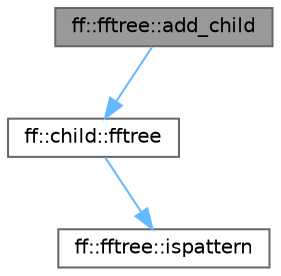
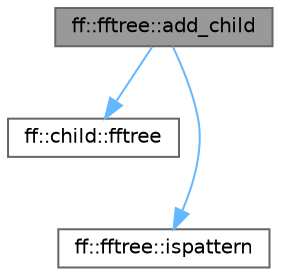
  digraph {
    rankdir=TB
    node [color=grey40 fillcolor=white fontname=Helvetica fontsize=10 shape=box style=filled]
    edge [color=steelblue1 fontname=Helvetica fontsize=10 labelfontname=Helvetica labelfontsize=10 style=solid]
    n1 [color=gray40 fillcolor=grey60 fontcolor=black height=0.2 label="ff::fftree::add_child" width=0.4]
    n2 [height=0.2 label="ff::child::fftree" width=0.4]
    n3 [height=0.2 label="ff::fftree::ispattern" width=0.4]
    n1 -> n2
-   n2 -> n3
+   n1 -> n3
  }
